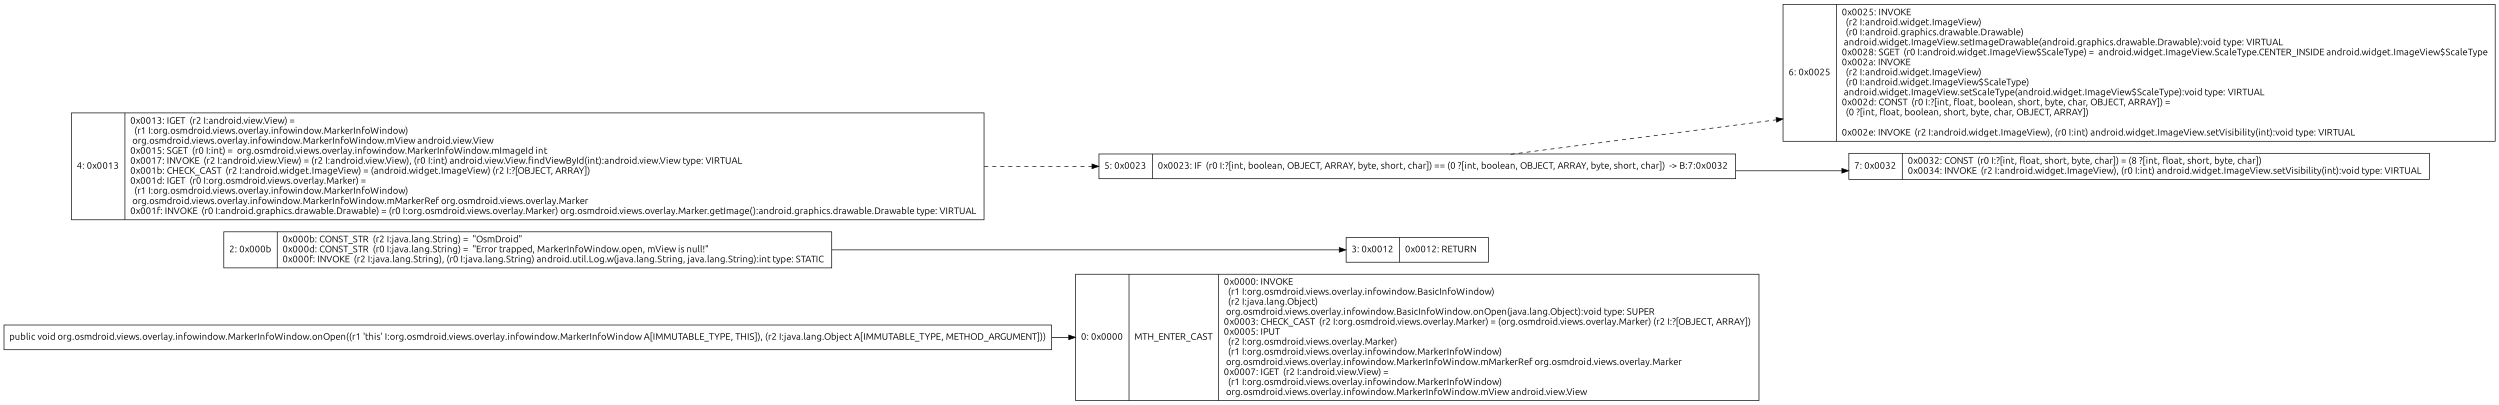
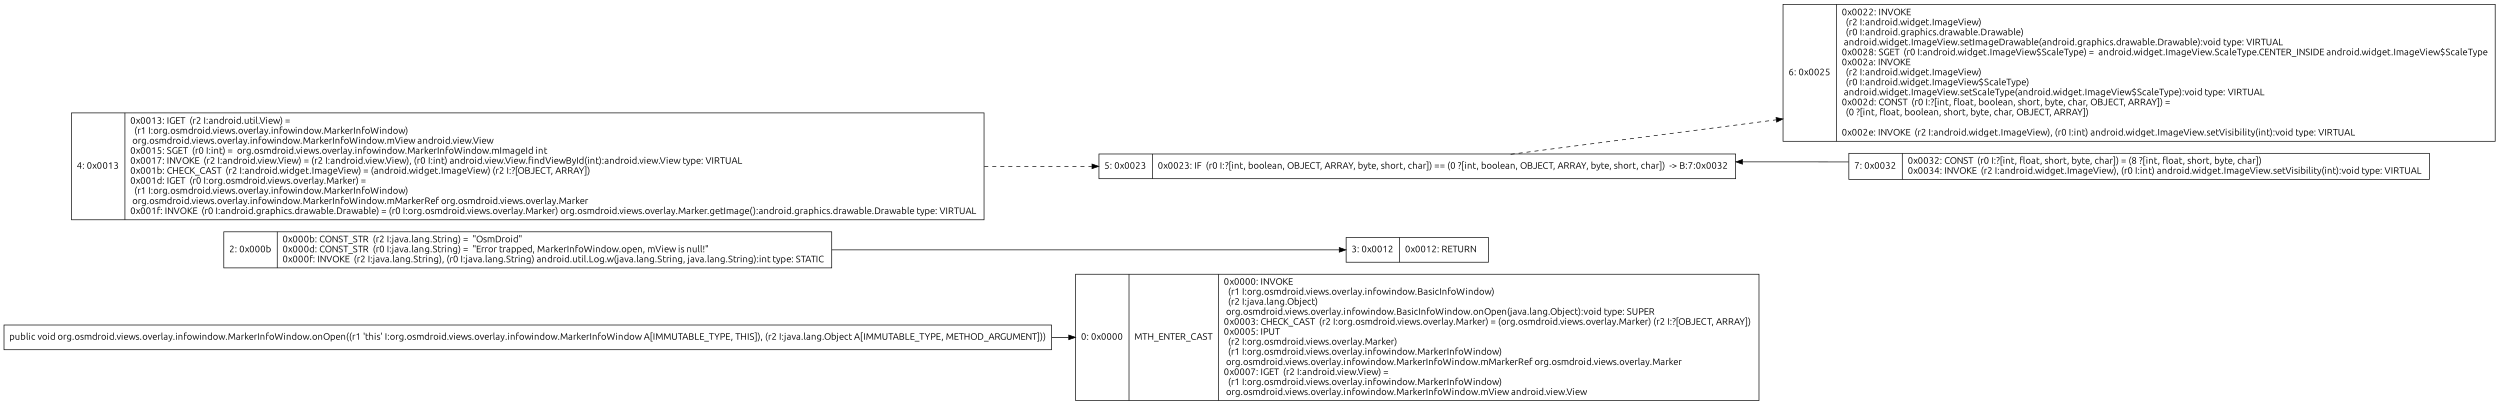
  digraph {
    fontname=Ubuntu
    rankdir=LR
    node [fontname=Ubuntu shape=record]
    edge [fontname=Ubuntu]
    n1 [label="{0\:\ 0x0000|MTH_ENTER_CAST\l|0x0000: INVOKE  \l  (r1 I:org.osmdroid.views.overlay.infowindow.BasicInfoWindow)\l  (r2 I:java.lang.Object)\l org.osmdroid.views.overlay.infowindow.BasicInfoWindow.onOpen(java.lang.Object):void type: SUPER \l0x0003: CHECK_CAST  (r2 I:org.osmdroid.views.overlay.Marker) = (org.osmdroid.views.overlay.Marker) (r2 I:?[OBJECT, ARRAY]) \l0x0005: IPUT  \l  (r2 I:org.osmdroid.views.overlay.Marker)\l  (r1 I:org.osmdroid.views.overlay.infowindow.MarkerInfoWindow)\l org.osmdroid.views.overlay.infowindow.MarkerInfoWindow.mMarkerRef org.osmdroid.views.overlay.Marker \l0x0007: IGET  (r2 I:android.view.View) = \l  (r1 I:org.osmdroid.views.overlay.infowindow.MarkerInfoWindow)\l org.osmdroid.views.overlay.infowindow.MarkerInfoWindow.mView android.view.View \l}"]
    n2 [label="{2\:\ 0x000b|0x000b: CONST_STR  (r2 I:java.lang.String) =  \"OsmDroid\" \l0x000d: CONST_STR  (r0 I:java.lang.String) =  \"Error trapped, MarkerInfoWindow.open, mView is null!\" \l0x000f: INVOKE  (r2 I:java.lang.String), (r0 I:java.lang.String) android.util.Log.w(java.lang.String, java.lang.String):int type: STATIC \l}"]
    n3 [label="{3\:\ 0x0012|0x0012: RETURN   \l}"]
-   n4 [label="{4\:\ 0x0013|0x0013: IGET  (r2 I:android.view.View) = \l  (r1 I:org.osmdroid.views.overlay.infowindow.MarkerInfoWindow)\l org.osmdroid.views.overlay.infowindow.MarkerInfoWindow.mView android.view.View \l0x0015: SGET  (r0 I:int) =  org.osmdroid.views.overlay.infowindow.MarkerInfoWindow.mImageId int \l0x0017: INVOKE  (r2 I:android.view.View) = (r2 I:android.view.View), (r0 I:int) android.view.View.findViewById(int):android.view.View type: VIRTUAL \l0x001b: CHECK_CAST  (r2 I:android.widget.ImageView) = (android.widget.ImageView) (r2 I:?[OBJECT, ARRAY]) \l0x001d: IGET  (r0 I:org.osmdroid.views.overlay.Marker) = \l  (r1 I:org.osmdroid.views.overlay.infowindow.MarkerInfoWindow)\l org.osmdroid.views.overlay.infowindow.MarkerInfoWindow.mMarkerRef org.osmdroid.views.overlay.Marker \l0x001f: INVOKE  (r0 I:android.graphics.drawable.Drawable) = (r0 I:org.osmdroid.views.overlay.Marker) org.osmdroid.views.overlay.Marker.getImage():android.graphics.drawable.Drawable type: VIRTUAL \l}"]
+   n4 [label="{4\:\ 0x0013|0x0013: IGET  (r2 I:android.util.View) = \l  (r1 I:org.osmdroid.views.overlay.infowindow.MarkerInfoWindow)\l org.osmdroid.views.overlay.infowindow.MarkerInfoWindow.mView android.view.View \l0x0015: SGET  (r0 I:int) =  org.osmdroid.views.overlay.infowindow.MarkerInfoWindow.mImageId int \l0x0017: INVOKE  (r2 I:android.view.View) = (r2 I:android.view.View), (r0 I:int) android.view.View.findViewById(int):android.view.View type: VIRTUAL \l0x001b: CHECK_CAST  (r2 I:android.widget.ImageView) = (android.widget.ImageView) (r2 I:?[OBJECT, ARRAY]) \l0x001d: IGET  (r0 I:org.osmdroid.views.overlay.Marker) = \l  (r1 I:org.osmdroid.views.overlay.infowindow.MarkerInfoWindow)\l org.osmdroid.views.overlay.infowindow.MarkerInfoWindow.mMarkerRef org.osmdroid.views.overlay.Marker \l0x001f: INVOKE  (r0 I:android.graphics.drawable.Drawable) = (r0 I:org.osmdroid.views.overlay.Marker) org.osmdroid.views.overlay.Marker.getImage():android.graphics.drawable.Drawable type: VIRTUAL \l}"]
    n5 [label="{5\:\ 0x0023|0x0023: IF  (r0 I:?[int, boolean, OBJECT, ARRAY, byte, short, char]) == (0 ?[int, boolean, OBJECT, ARRAY, byte, short, char])  \-\> B:7:0x0032 \l}"]
-   n6 [label="{6\:\ 0x0025|0x0025: INVOKE  \l  (r2 I:android.widget.ImageView)\l  (r0 I:android.graphics.drawable.Drawable)\l android.widget.ImageView.setImageDrawable(android.graphics.drawable.Drawable):void type: VIRTUAL \l0x0028: SGET  (r0 I:android.widget.ImageView$ScaleType) =  android.widget.ImageView.ScaleType.CENTER_INSIDE android.widget.ImageView$ScaleType \l0x002a: INVOKE  \l  (r2 I:android.widget.ImageView)\l  (r0 I:android.widget.ImageView$ScaleType)\l android.widget.ImageView.setScaleType(android.widget.ImageView$ScaleType):void type: VIRTUAL \l0x002d: CONST  (r0 I:?[int, float, boolean, short, byte, char, OBJECT, ARRAY]) = \l  (0 ?[int, float, boolean, short, byte, char, OBJECT, ARRAY])\l \l0x002e: INVOKE  (r2 I:android.widget.ImageView), (r0 I:int) android.widget.ImageView.setVisibility(int):void type: VIRTUAL \l}"]
+   n6 [label="{6\:\ 0x0025|0x0022: INVOKE  \l  (r2 I:android.widget.ImageView)\l  (r0 I:android.graphics.drawable.Drawable)\l android.widget.ImageView.setImageDrawable(android.graphics.drawable.Drawable):void type: VIRTUAL \l0x0028: SGET  (r0 I:android.widget.ImageView$ScaleType) =  android.widget.ImageView.ScaleType.CENTER_INSIDE android.widget.ImageView$ScaleType \l0x002a: INVOKE  \l  (r2 I:android.widget.ImageView)\l  (r0 I:android.widget.ImageView$ScaleType)\l android.widget.ImageView.setScaleType(android.widget.ImageView$ScaleType):void type: VIRTUAL \l0x002d: CONST  (r0 I:?[int, float, boolean, short, byte, char, OBJECT, ARRAY]) = \l  (0 ?[int, float, boolean, short, byte, char, OBJECT, ARRAY])\l \l0x002e: INVOKE  (r2 I:android.widget.ImageView), (r0 I:int) android.widget.ImageView.setVisibility(int):void type: VIRTUAL \l}"]
    n7 [label="{7\:\ 0x0032|0x0032: CONST  (r0 I:?[int, float, short, byte, char]) = (8 ?[int, float, short, byte, char]) \l0x0034: INVOKE  (r2 I:android.widget.ImageView), (r0 I:int) android.widget.ImageView.setVisibility(int):void type: VIRTUAL \l}"]
    n8 [label="{public void org.osmdroid.views.overlay.infowindow.MarkerInfoWindow.onOpen((r1 'this' I:org.osmdroid.views.overlay.infowindow.MarkerInfoWindow A[IMMUTABLE_TYPE, THIS]), (r2 I:java.lang.Object A[IMMUTABLE_TYPE, METHOD_ARGUMENT])) }"]
    n2 -> n3
    n4 -> n5 [style=dashed]
    n5 -> n6 [style=dashed]
-   n5 -> n7
+   n7 -> n5
    n8 -> n1
  }
